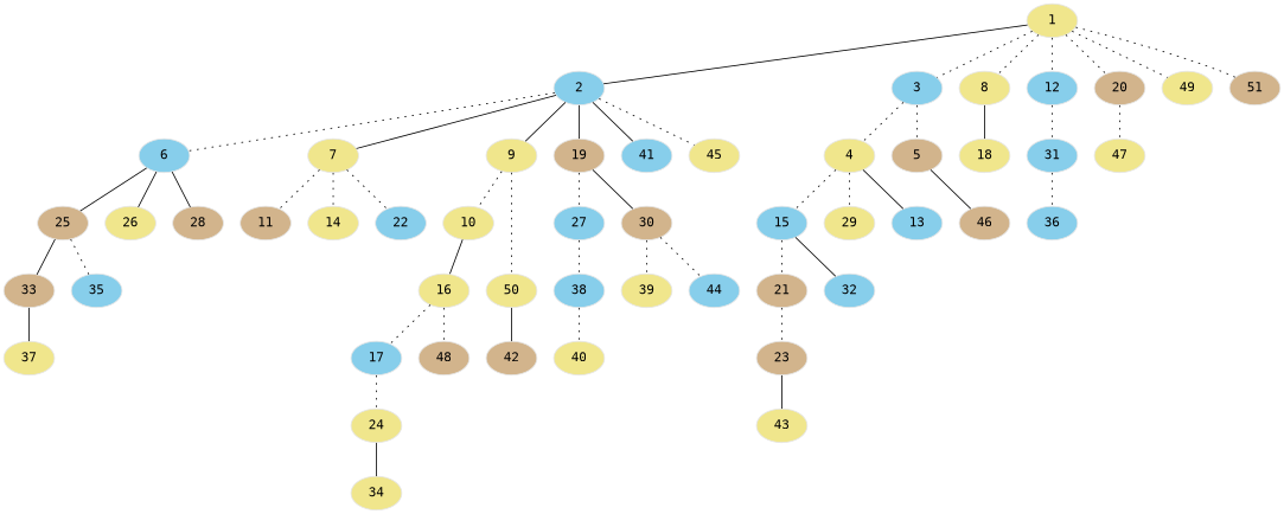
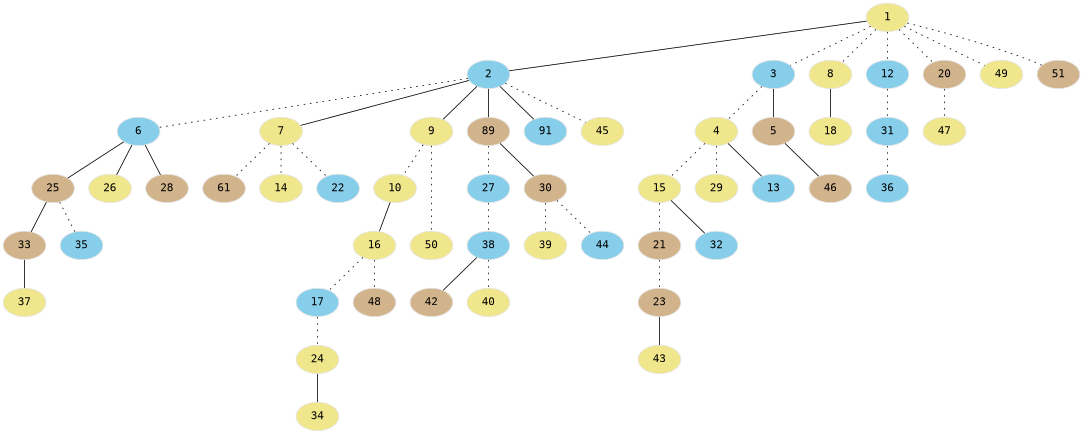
  graph {
    fontname="DejaVu Sans Mono"
    node [color=gray90 fillcolor=khaki fontname="DejaVu Sans Mono" style=filled]
    edge [fontname="DejaVu Sans Mono" style=dotted weight=1.0]
    2 [fillcolor=skyblue]
    1
    3 [fillcolor=skyblue]
    8
    12 [fillcolor=skyblue]
    20 [fillcolor=tan]
    49
    51 [fillcolor=tan]
    6 [fillcolor=skyblue]
    7
    9
-   19 [fillcolor=tan]
-   41 [fillcolor=skyblue]
+   19 [fillcolor=tan label=89]
+   41 [fillcolor=skyblue label=91]
    45
    4
    5 [fillcolor=tan]
    18
    31 [fillcolor=skyblue]
    47
    25 [fillcolor=tan]
    26
    28 [fillcolor=tan]
-   11 [fillcolor=tan]
+   11 [fillcolor=tan label=61]
    14
    22 [fillcolor=skyblue]
    10
    50
    27 [fillcolor=skyblue]
    30 [fillcolor=tan]
-   15 [fillcolor=skyblue]
+   15
    29
    13 [fillcolor=skyblue]
    46 [fillcolor=tan]
    21 [fillcolor=tan]
    32 [fillcolor=skyblue]
    33 [fillcolor=tan]
    35 [fillcolor=skyblue]
    16
    17 [fillcolor=skyblue]
    48 [fillcolor=tan]
    36 [fillcolor=skyblue]
    23 [fillcolor=tan]
    24
    34
    38 [fillcolor=skyblue]
    39
    44 [fillcolor=skyblue]
    43
    37
    40
    42 [fillcolor=tan]
    2 -- 6
    2 -- 7 [style=solid]
    2 -- 9 [style=solid]
    2 -- 19 [style=solid]
    2 -- 41 [style=solid]
    2 -- 45
    1 -- 2 [style=solid]
    1 -- 3
    1 -- 8
    1 -- 12
    1 -- 20
    1 -- 49
    1 -- 51
    3 -- 4
-   3 -- 5
+   3 -- 5 [style=solid]
    8 -- 18 [style=solid]
    12 -- 31
    20 -- 47
    6 -- 25 [style=solid]
    6 -- 26 [style=solid]
    6 -- 28 [style=solid]
    7 -- 11 [weight=2.0]
    7 -- 14
    7 -- 22
    9 -- 10
    9 -- 50
    19 -- 27
    19 -- 30 [style=solid]
    4 -- 15
    4 -- 29
    4 -- 13 [style=solid]
    5 -- 46 [style=solid]
    31 -- 36
    25 -- 33 [style=solid]
    25 -- 35
    10 -- 16 [style=solid]
    27 -- 38
    30 -- 39
    30 -- 44
    15 -- 21
    15 -- 32 [style=solid]
    21 -- 23
    33 -- 37 [style=solid]
    16 -- 17
    16 -- 48
    17 -- 24
    23 -- 43 [style=solid]
    24 -- 34 [style=solid weight=2.0]
    38 -- 40
-   50 -- 42 [style=solid]
+   38 -- 42 [style=solid]
  }
